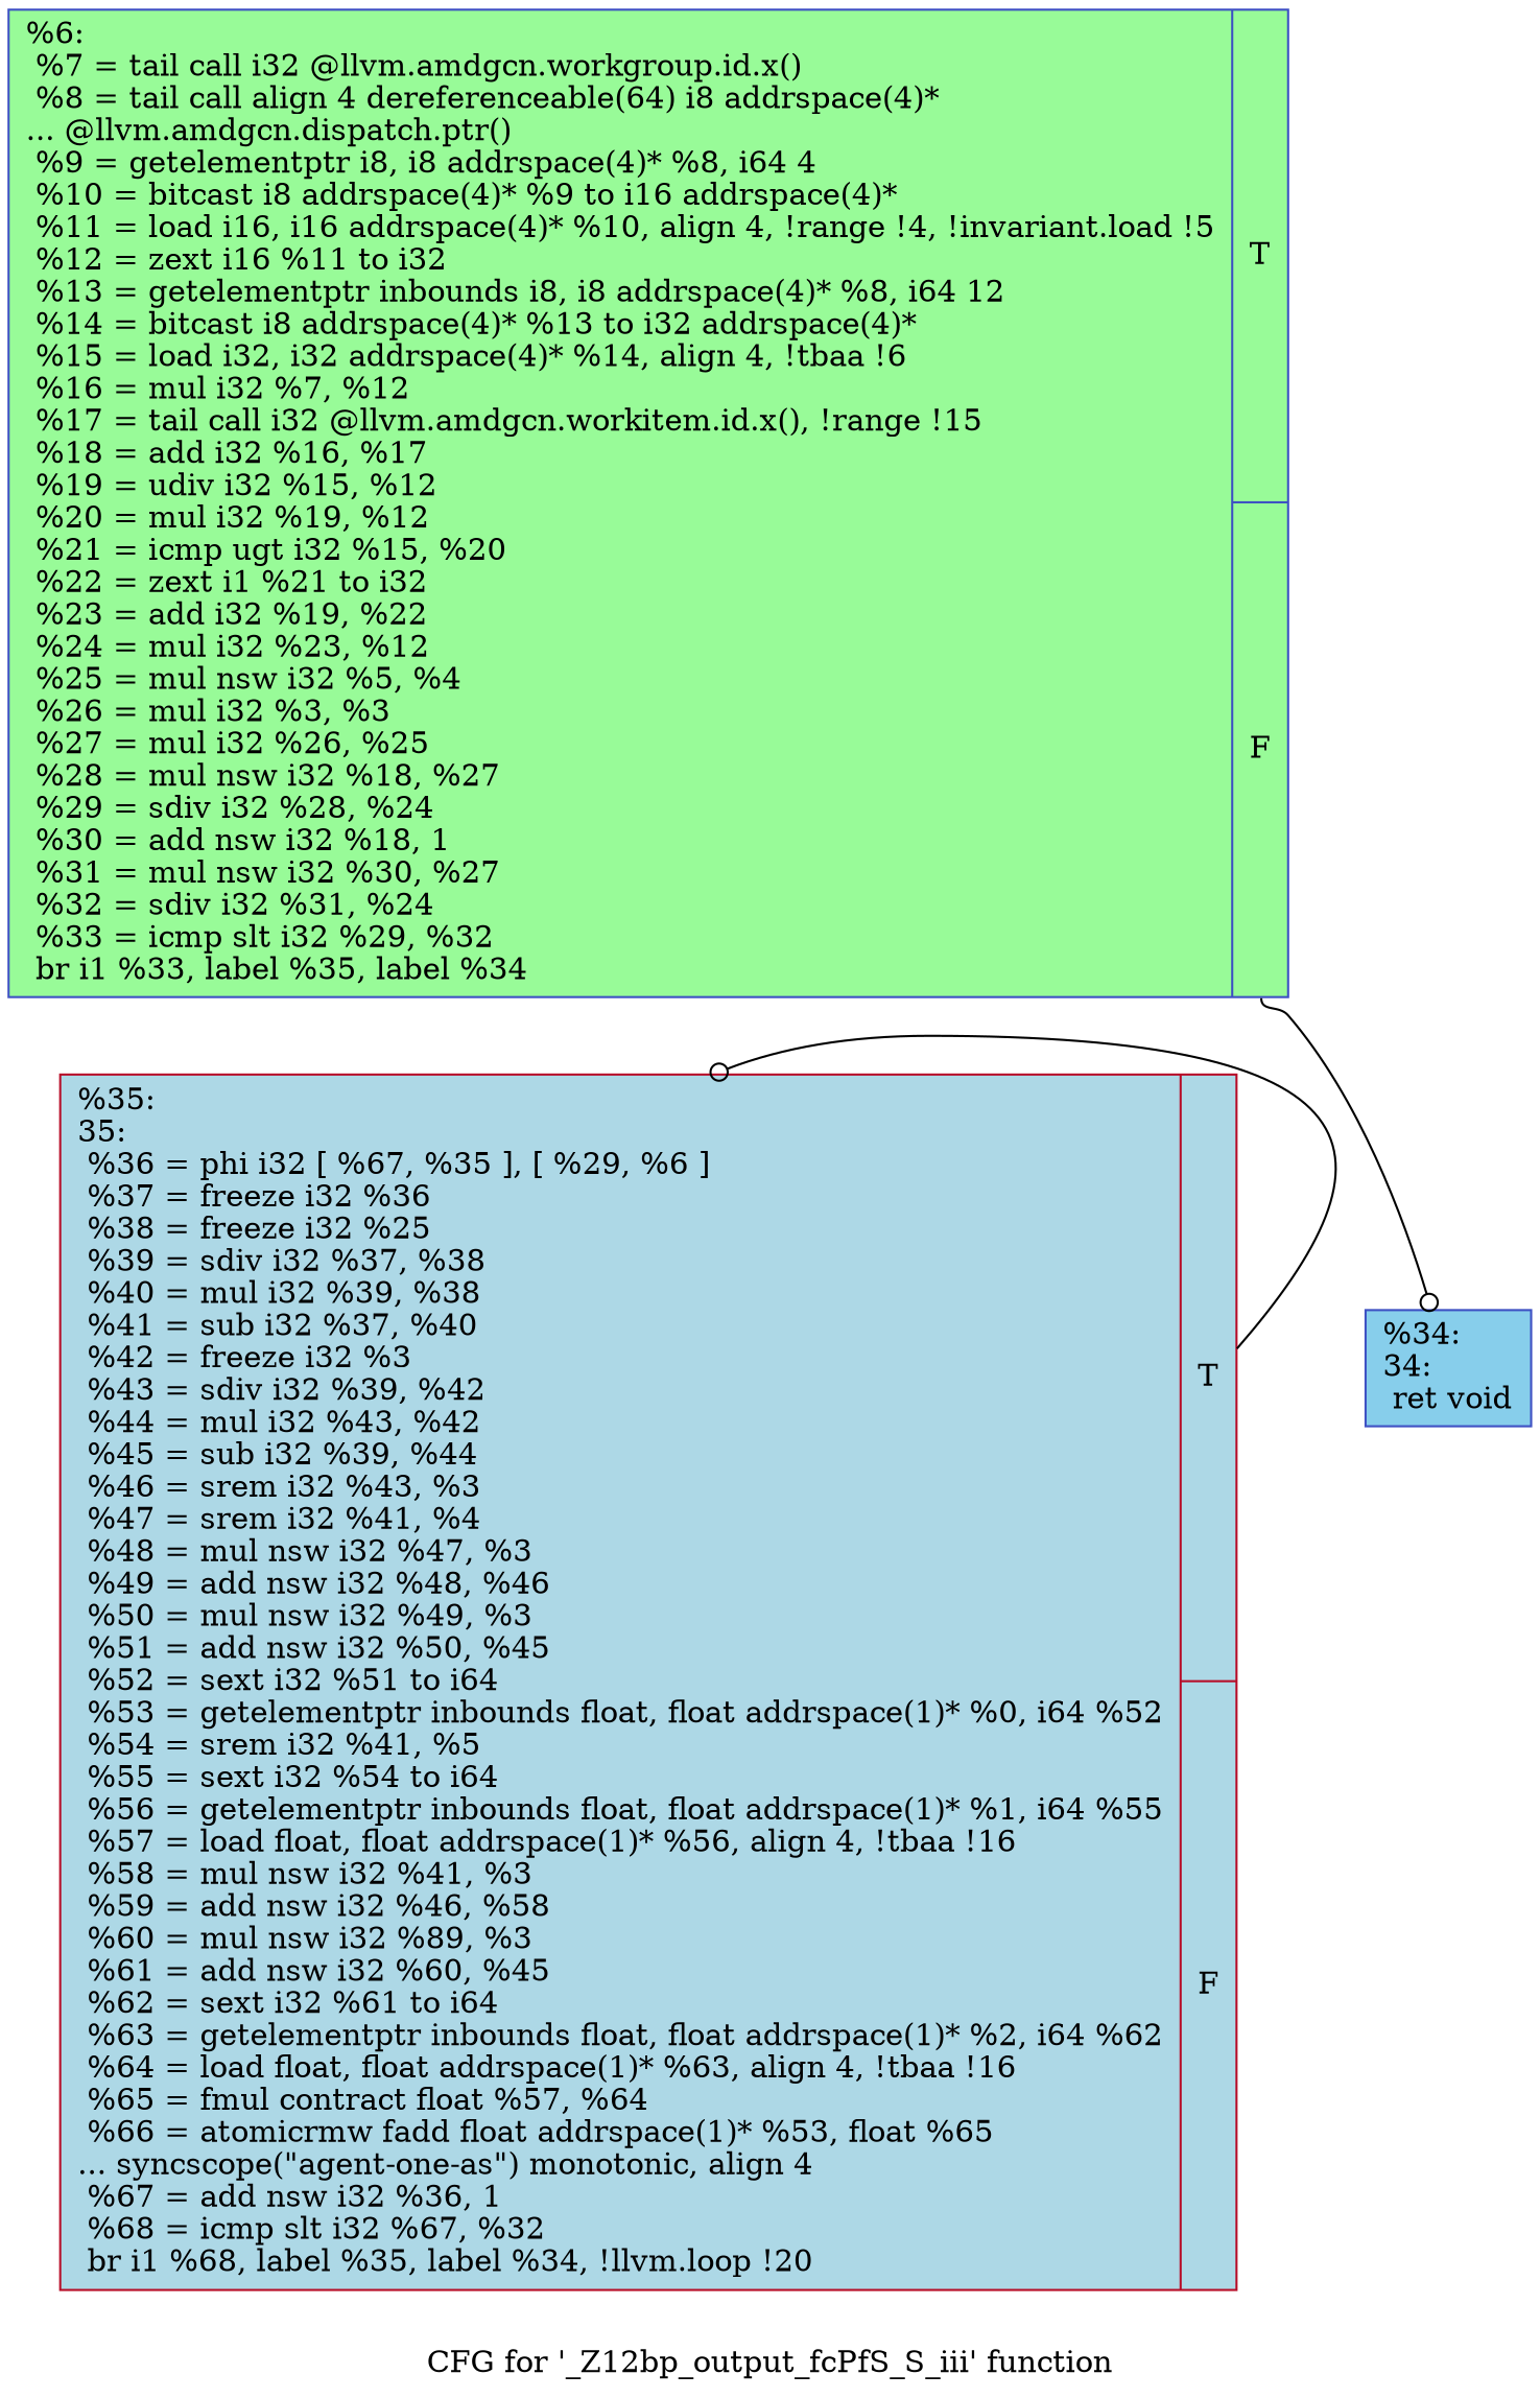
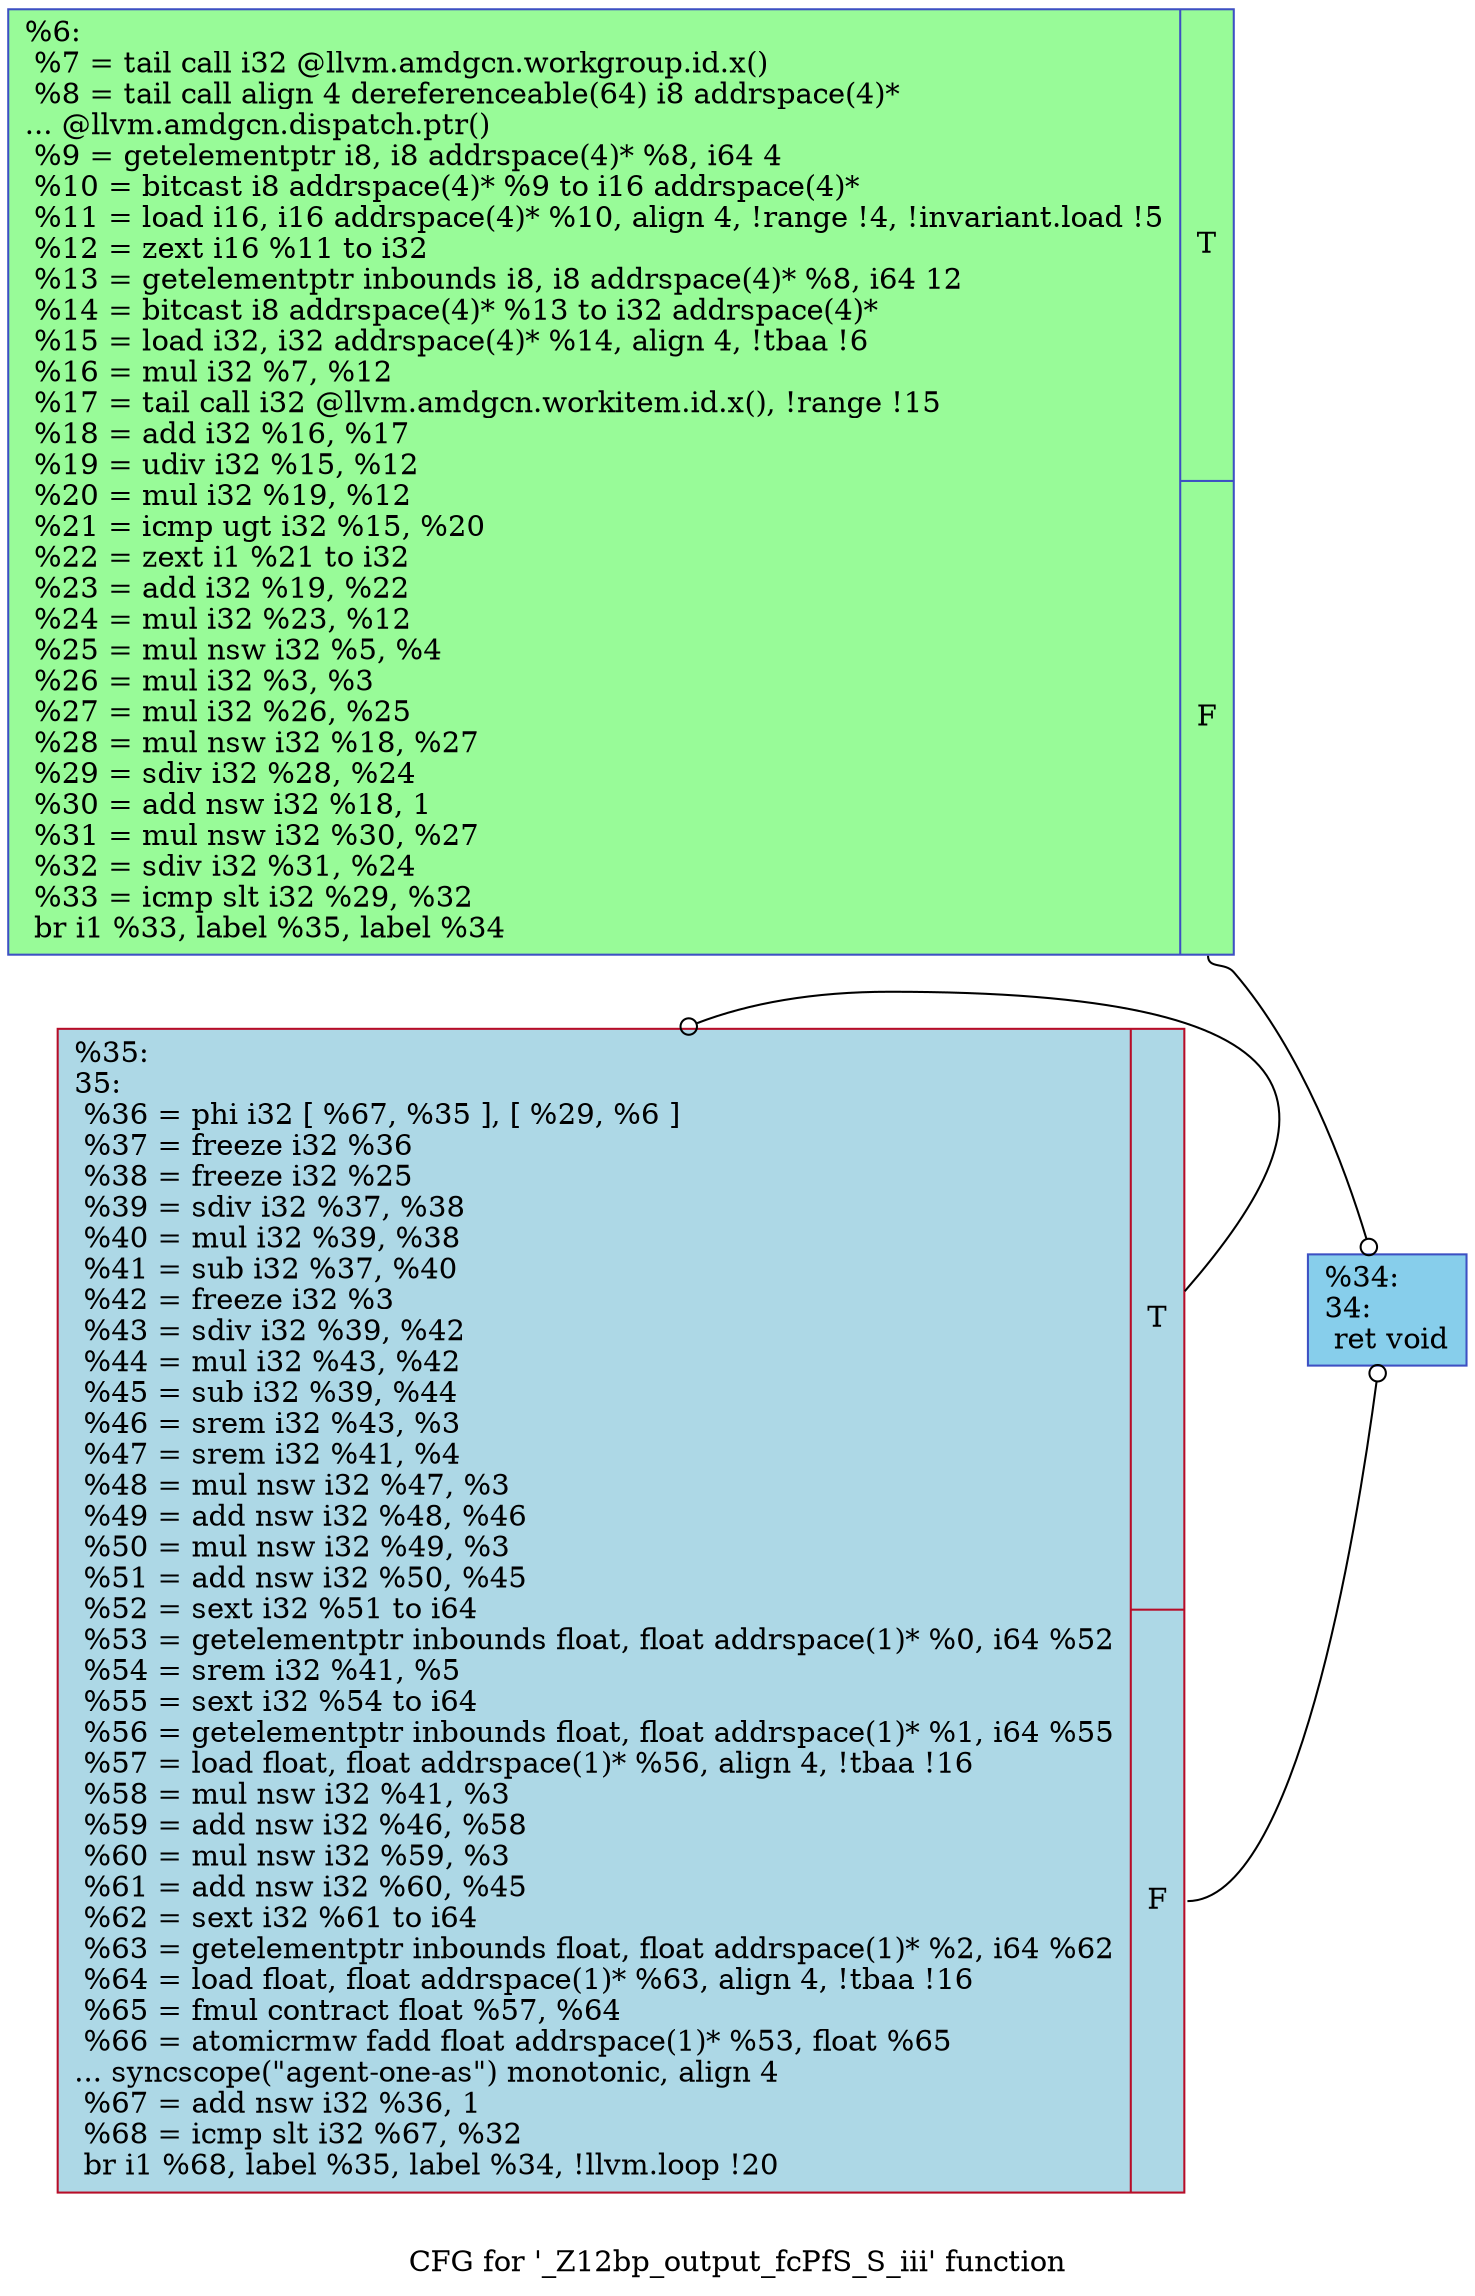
  digraph {
    label="CFG for '_Z12bp_output_fcPfS_S_iii' function"
    rankdir=LR
    node [color="#3d50c3ff" shape=record style=filled]
    edge [arrowhead=odot tailport=s1]
    n1 [fillcolor=palegreen label="{%6:\l  %7 = tail call i32 @llvm.amdgcn.workgroup.id.x()\l  %8 = tail call align 4 dereferenceable(64) i8 addrspace(4)*\l... @llvm.amdgcn.dispatch.ptr()\l  %9 = getelementptr i8, i8 addrspace(4)* %8, i64 4\l  %10 = bitcast i8 addrspace(4)* %9 to i16 addrspace(4)*\l  %11 = load i16, i16 addrspace(4)* %10, align 4, !range !4, !invariant.load !5\l  %12 = zext i16 %11 to i32\l  %13 = getelementptr inbounds i8, i8 addrspace(4)* %8, i64 12\l  %14 = bitcast i8 addrspace(4)* %13 to i32 addrspace(4)*\l  %15 = load i32, i32 addrspace(4)* %14, align 4, !tbaa !6\l  %16 = mul i32 %7, %12\l  %17 = tail call i32 @llvm.amdgcn.workitem.id.x(), !range !15\l  %18 = add i32 %16, %17\l  %19 = udiv i32 %15, %12\l  %20 = mul i32 %19, %12\l  %21 = icmp ugt i32 %15, %20\l  %22 = zext i1 %21 to i32\l  %23 = add i32 %19, %22\l  %24 = mul i32 %23, %12\l  %25 = mul nsw i32 %5, %4\l  %26 = mul i32 %3, %3\l  %27 = mul i32 %26, %25\l  %28 = mul nsw i32 %18, %27\l  %29 = sdiv i32 %28, %24\l  %30 = add nsw i32 %18, 1\l  %31 = mul nsw i32 %30, %27\l  %32 = sdiv i32 %31, %24\l  %33 = icmp slt i32 %29, %32\l  br i1 %33, label %35, label %34\l|{<s0>T|<s1>F}}"]
    n2 [fillcolor=skyblue label="{%34:\l34:                                               \l  ret void\l}"]
-   n3 [color="#b70d28ff" fillcolor=lightblue label="{%35:\l35:                                               \l  %36 = phi i32 [ %67, %35 ], [ %29, %6 ]\l  %37 = freeze i32 %36\l  %38 = freeze i32 %25\l  %39 = sdiv i32 %37, %38\l  %40 = mul i32 %39, %38\l  %41 = sub i32 %37, %40\l  %42 = freeze i32 %3\l  %43 = sdiv i32 %39, %42\l  %44 = mul i32 %43, %42\l  %45 = sub i32 %39, %44\l  %46 = srem i32 %43, %3\l  %47 = srem i32 %41, %4\l  %48 = mul nsw i32 %47, %3\l  %49 = add nsw i32 %48, %46\l  %50 = mul nsw i32 %49, %3\l  %51 = add nsw i32 %50, %45\l  %52 = sext i32 %51 to i64\l  %53 = getelementptr inbounds float, float addrspace(1)* %0, i64 %52\l  %54 = srem i32 %41, %5\l  %55 = sext i32 %54 to i64\l  %56 = getelementptr inbounds float, float addrspace(1)* %1, i64 %55\l  %57 = load float, float addrspace(1)* %56, align 4, !tbaa !16\l  %58 = mul nsw i32 %41, %3\l  %59 = add nsw i32 %46, %58\l  %60 = mul nsw i32 %89, %3\l  %61 = add nsw i32 %60, %45\l  %62 = sext i32 %61 to i64\l  %63 = getelementptr inbounds float, float addrspace(1)* %2, i64 %62\l  %64 = load float, float addrspace(1)* %63, align 4, !tbaa !16\l  %65 = fmul contract float %57, %64\l  %66 = atomicrmw fadd float addrspace(1)* %53, float %65\l... syncscope(\"agent-one-as\") monotonic, align 4\l  %67 = add nsw i32 %36, 1\l  %68 = icmp slt i32 %67, %32\l  br i1 %68, label %35, label %34, !llvm.loop !20\l|{<s0>T|<s1>F}}"]
+   n3 [color="#b70d28ff" fillcolor=lightblue label="{%35:\l35:                                               \l  %36 = phi i32 [ %67, %35 ], [ %29, %6 ]\l  %37 = freeze i32 %36\l  %38 = freeze i32 %25\l  %39 = sdiv i32 %37, %38\l  %40 = mul i32 %39, %38\l  %41 = sub i32 %37, %40\l  %42 = freeze i32 %3\l  %43 = sdiv i32 %39, %42\l  %44 = mul i32 %43, %42\l  %45 = sub i32 %39, %44\l  %46 = srem i32 %43, %3\l  %47 = srem i32 %41, %4\l  %48 = mul nsw i32 %47, %3\l  %49 = add nsw i32 %48, %46\l  %50 = mul nsw i32 %49, %3\l  %51 = add nsw i32 %50, %45\l  %52 = sext i32 %51 to i64\l  %53 = getelementptr inbounds float, float addrspace(1)* %0, i64 %52\l  %54 = srem i32 %41, %5\l  %55 = sext i32 %54 to i64\l  %56 = getelementptr inbounds float, float addrspace(1)* %1, i64 %55\l  %57 = load float, float addrspace(1)* %56, align 4, !tbaa !16\l  %58 = mul nsw i32 %41, %3\l  %59 = add nsw i32 %46, %58\l  %60 = mul nsw i32 %59, %3\l  %61 = add nsw i32 %60, %45\l  %62 = sext i32 %61 to i64\l  %63 = getelementptr inbounds float, float addrspace(1)* %2, i64 %62\l  %64 = load float, float addrspace(1)* %63, align 4, !tbaa !16\l  %65 = fmul contract float %57, %64\l  %66 = atomicrmw fadd float addrspace(1)* %53, float %65\l... syncscope(\"agent-one-as\") monotonic, align 4\l  %67 = add nsw i32 %36, 1\l  %68 = icmp slt i32 %67, %32\l  br i1 %68, label %35, label %34, !llvm.loop !20\l|{<s0>T|<s1>F}}"]
    n1 -> n2
+   n3 -> n2
    n3 -> n3 [tailport=s0]
  }
